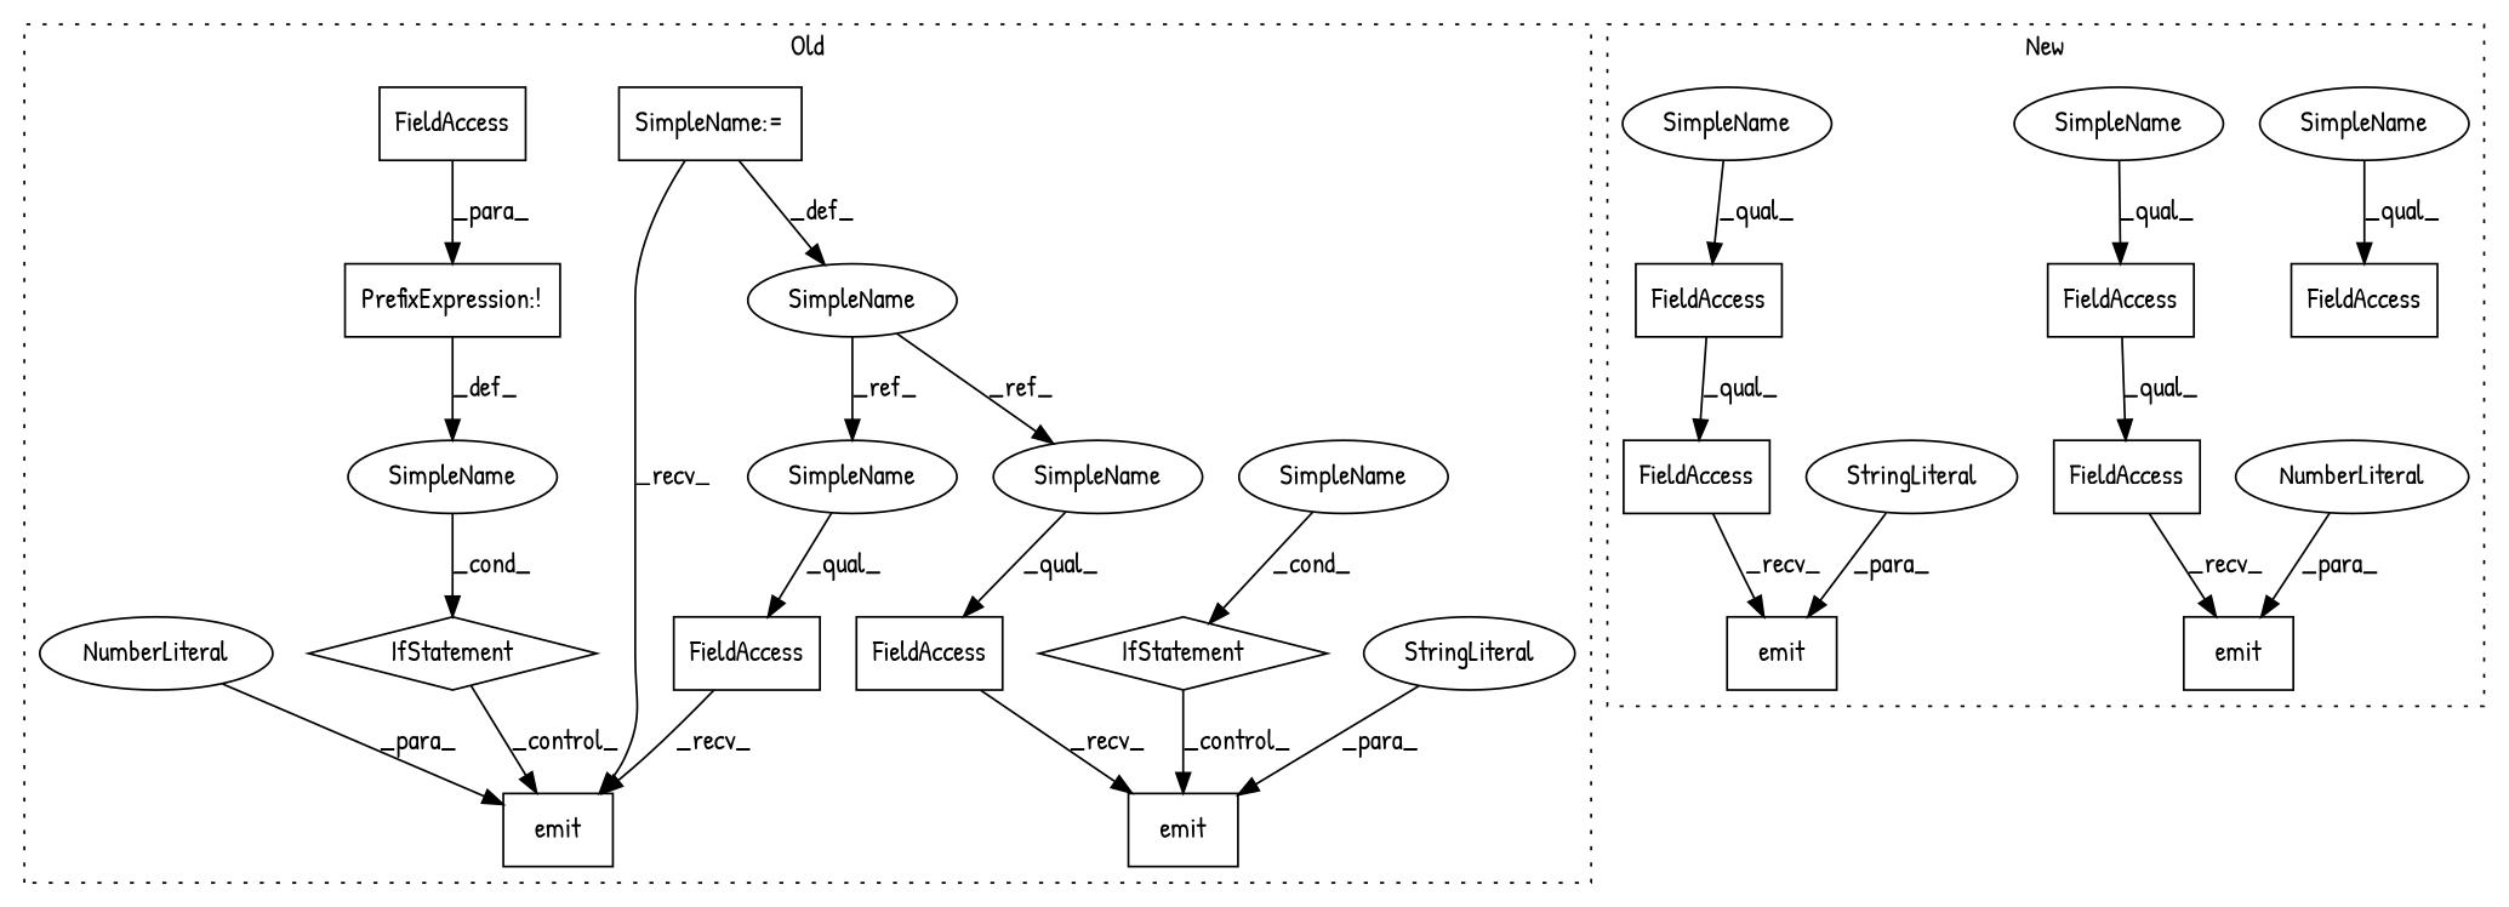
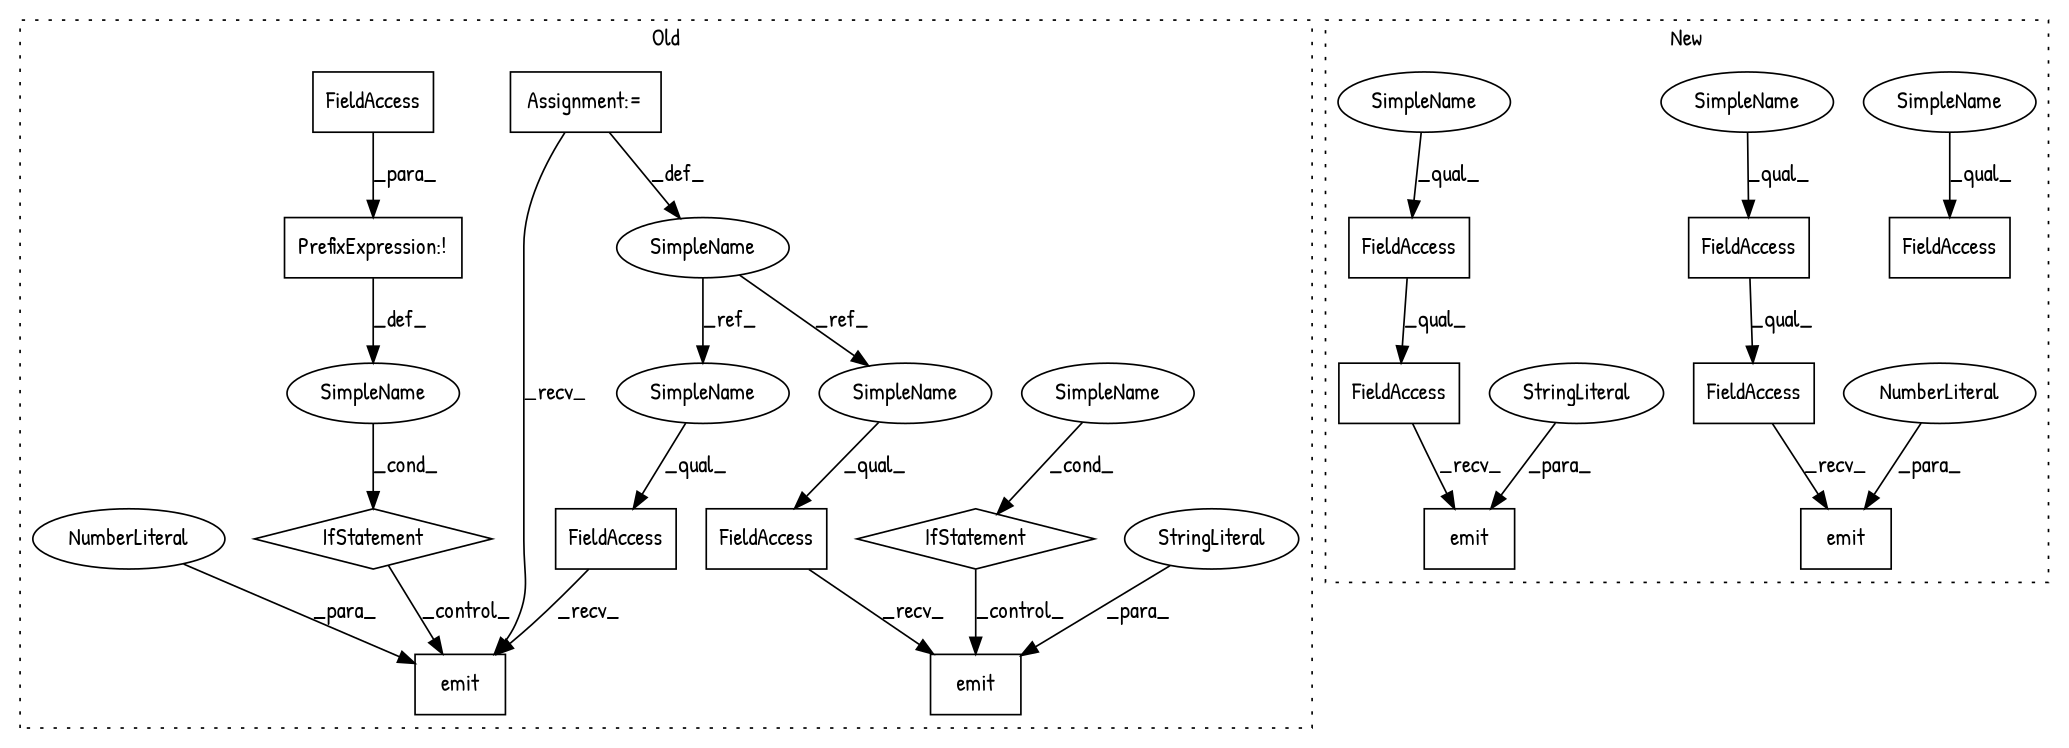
  digraph {
    fontname="Patrick Hand"
    node [a=22 l="5,1" s=23916 shape=box fontname="Patrick Hand"]
    edge [fontname="Patrick Hand"]
    n1 [a=32 label=emit s="25120,25142"]
    n2 [a=45 l=17 label=StringLiteral s=25125 shape=ellipse]
    n3 [l=35 label=FieldAccess s=25084]
    n4 [a=42 label=SimpleName shape=ellipse l="" s=""]
    n5 [a=25 l="4,2" label=IfStatement s="25049,25074" shape=diamond]
-   n6 [a=7 l=21 label="SimpleName:=" s=24788]
+   n6 [a=7 l=21 label="Assignment:=" s=24788]
    n7 [a=42 l=21 label=SimpleName s=24788 shape=ellipse]
    n8 [l=49 label=FieldAccess s=25288]
    n9 [a=32 label=emit s="25338,25344"]
    n10 [a=38 l=1 label="PrefixExpression:!" s=25263]
    n11 [l=12 label=FieldAccess s=25264]
    n12 [a=42 label=SimpleName shape=ellipse l="" s=""]
    n13 [a=25 l="4,2" label=IfStatement s="25259,25276" shape=diamond]
    n14 [a=34 l=1 label=NumberLiteral s=25343 shape=ellipse]
    n15 [a=42 l=21 label=SimpleName s=25288 shape=ellipse]
    n16 [a=42 l=21 label=SimpleName s=25084 shape=ellipse]
    n17 [a=32 label=emit s="23947,23969"]
    n18 [l=30 label=FieldAccess]
    n19 [a=45 l=17 label=StringLiteral s=23952 shape=ellipse]
    n20 [l=16 label=FieldAccess]
    n21 [l=16 label=FieldAccess s=24080]
    n22 [l=44 label=FieldAccess s=24080]
    n23 [l=11 label=FieldAccess s=25078]
    n24 [a=32 label=emit s="24125,24131"]
    n25 [a=34 l=1 label=NumberLiteral s=24130 shape=ellipse]
    n26 [a=42 l=4 label=SimpleName s=25078 shape=ellipse]
    n27 [a=42 l=4 label=SimpleName s=24080 shape=ellipse]
    n28 [a=42 l=4 label=SimpleName shape=ellipse]
    subgraph cluster_1 {
      label=Old
      style=dotted
      n1
      n2
      n3
      n4
      n5
      n6
      n7
      n8
      n9
      n10
      n11
      n12
      n13
      n14
      n15
      n16
    }
    subgraph cluster_2 {
      label=New
      style=dotted
      n17
      n18
      n19
      n20
      n21
      n22
      n23
      n24
      n25
      n26
      n27
      n28
    }
    n2 -> n1 [label=_para_]
    n3 -> n1 [label=_recv_]
    n4 -> n5 [label=_cond_]
    n5 -> n1 [label=_control_]
    n6 -> n7 [label=_def_]
    n6 -> n9 [label=_recv_]
    n7 -> n15 [label=_ref_]
    n7 -> n16 [label=_ref_]
    n8 -> n9 [label=_recv_]
    n10 -> n12 [label=_def_]
    n11 -> n10 [label=_para_]
    n12 -> n13 [label=_cond_]
    n13 -> n9 [label=_control_]
    n14 -> n9 [label=_para_]
    n15 -> n8 [label=_qual_]
    n16 -> n3 [label=_qual_]
    n18 -> n17 [label=_recv_]
    n19 -> n17 [label=_para_]
    n20 -> n18 [label=_qual_]
    n21 -> n22 [label=_qual_]
    n22 -> n24 [label=_recv_]
    n25 -> n24 [label=_para_]
    n26 -> n23 [label=_qual_]
    n27 -> n21 [label=_qual_]
    n28 -> n20 [label=_qual_]
  }
